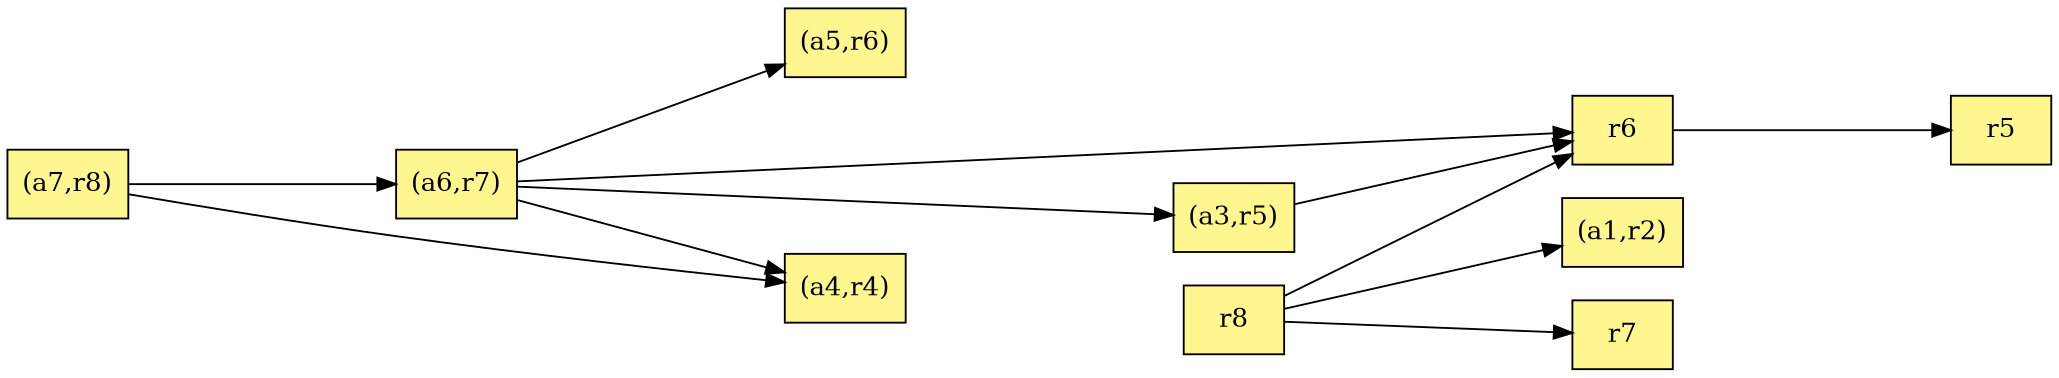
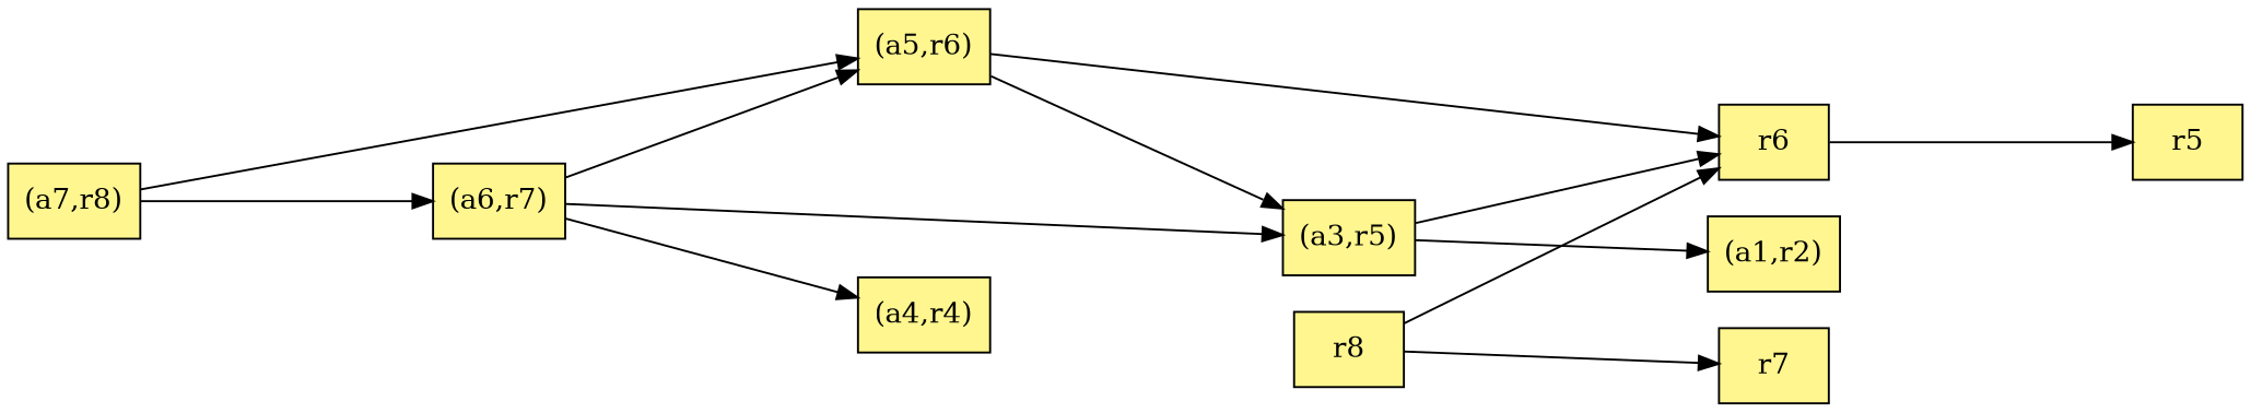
  digraph {
    rankdir=LR
    ranksep=2.0
    node [fillcolor=khaki1 shape=record style=filled]
    n1 [label="{r6}"]
    n2 [label="{r5}"]
    n3 [label="{(a1,r2)}"]
    n4 [label="{(a3,r5)}"]
    n5 [label="{(a6,r7)}"]
    n6 [label="{(a4,r4)}"]
    n7 [label="{(a5,r6)}"]
    n8 [label="{r7}"]
    n9 [label="{(a7,r8)}"]
    n10 [label="{r8}"]
    n1 -> n2
    n4 -> n1
-   n10 -> n3
+   n4 -> n3
    n5 -> n4
    n5 -> n6
    n5 -> n7
-   n5 -> n1
+   n7 -> n1
+   n7 -> n4
    n9 -> n5
-   n9 -> n6
+   n9 -> n7
    n10 -> n1
    n10 -> n8
  }
